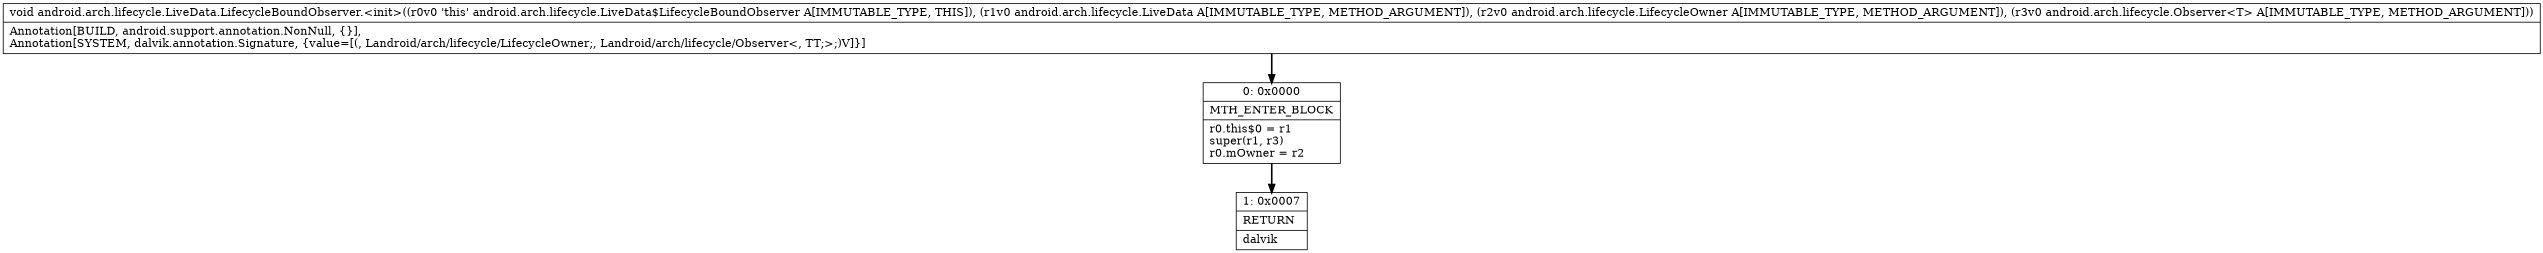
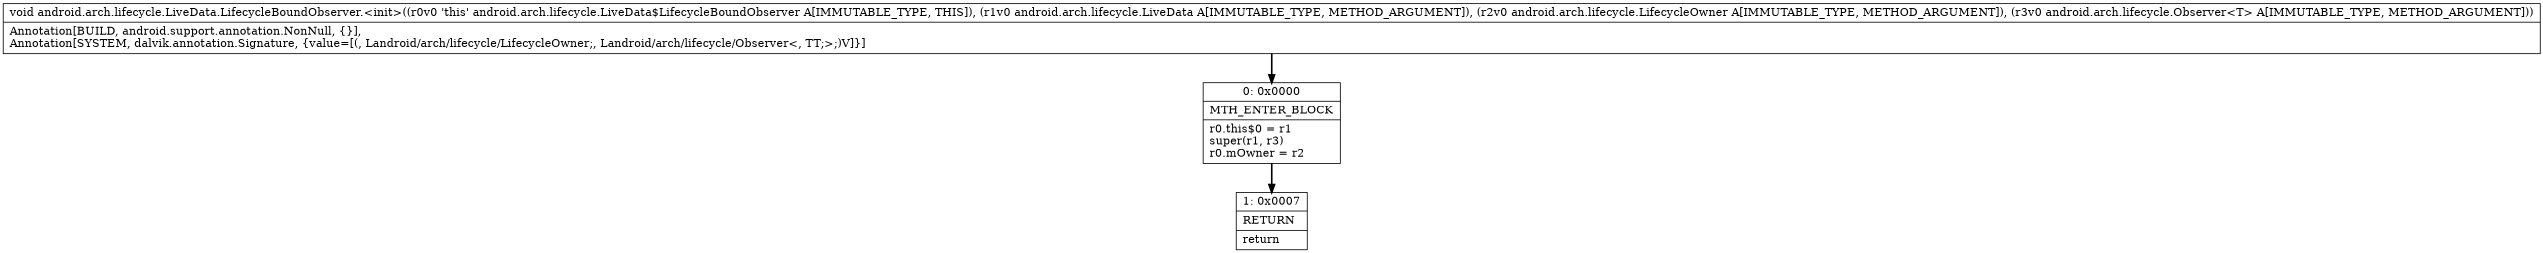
  digraph {
    node [shape=record]
    edge [style=bold]
    n1 [label="{0\:\ 0x0000|MTH_ENTER_BLOCK\l|r0.this$0 = r1\lsuper(r1, r3)\lr0.mOwner = r2\l}"]
-   n2 [label="{1\:\ 0x0007|RETURN\l|dalvik\l}"]
+   n2 [label="{1\:\ 0x0007|RETURN\l|return\l}"]
    n3 [label="{void android.arch.lifecycle.LiveData.LifecycleBoundObserver.\<init\>((r0v0 'this' android.arch.lifecycle.LiveData$LifecycleBoundObserver A[IMMUTABLE_TYPE, THIS]), (r1v0 android.arch.lifecycle.LiveData A[IMMUTABLE_TYPE, METHOD_ARGUMENT]), (r2v0 android.arch.lifecycle.LifecycleOwner A[IMMUTABLE_TYPE, METHOD_ARGUMENT]), (r3v0 android.arch.lifecycle.Observer\<T\> A[IMMUTABLE_TYPE, METHOD_ARGUMENT]))  | Annotation[BUILD, android.support.annotation.NonNull, \{\}], \lAnnotation[SYSTEM, dalvik.annotation.Signature, \{value=[(, Landroid\/arch\/lifecycle\/LifecycleOwner;, Landroid\/arch\/lifecycle\/Observer\<, TT;\>;)V]\}]\l}"]
    n1 -> n2
    n3 -> n1
  }
